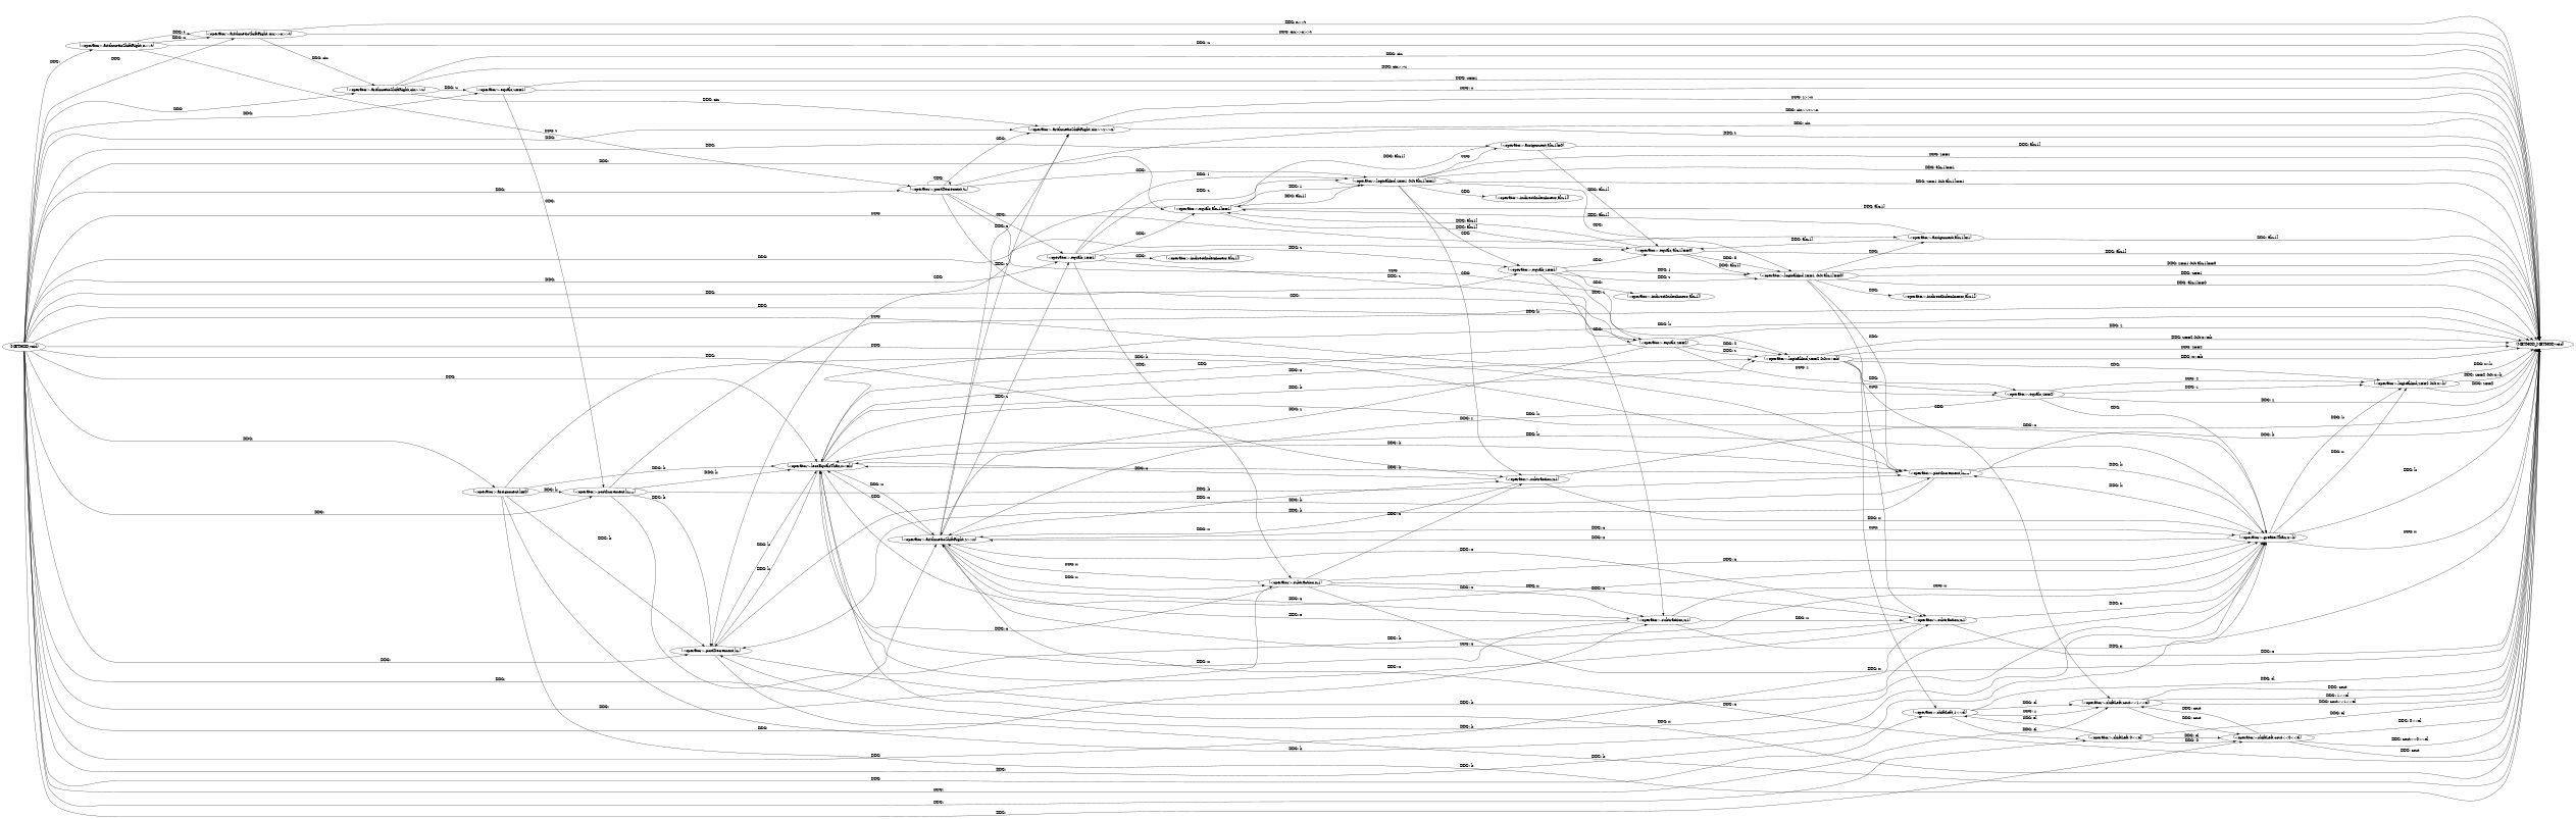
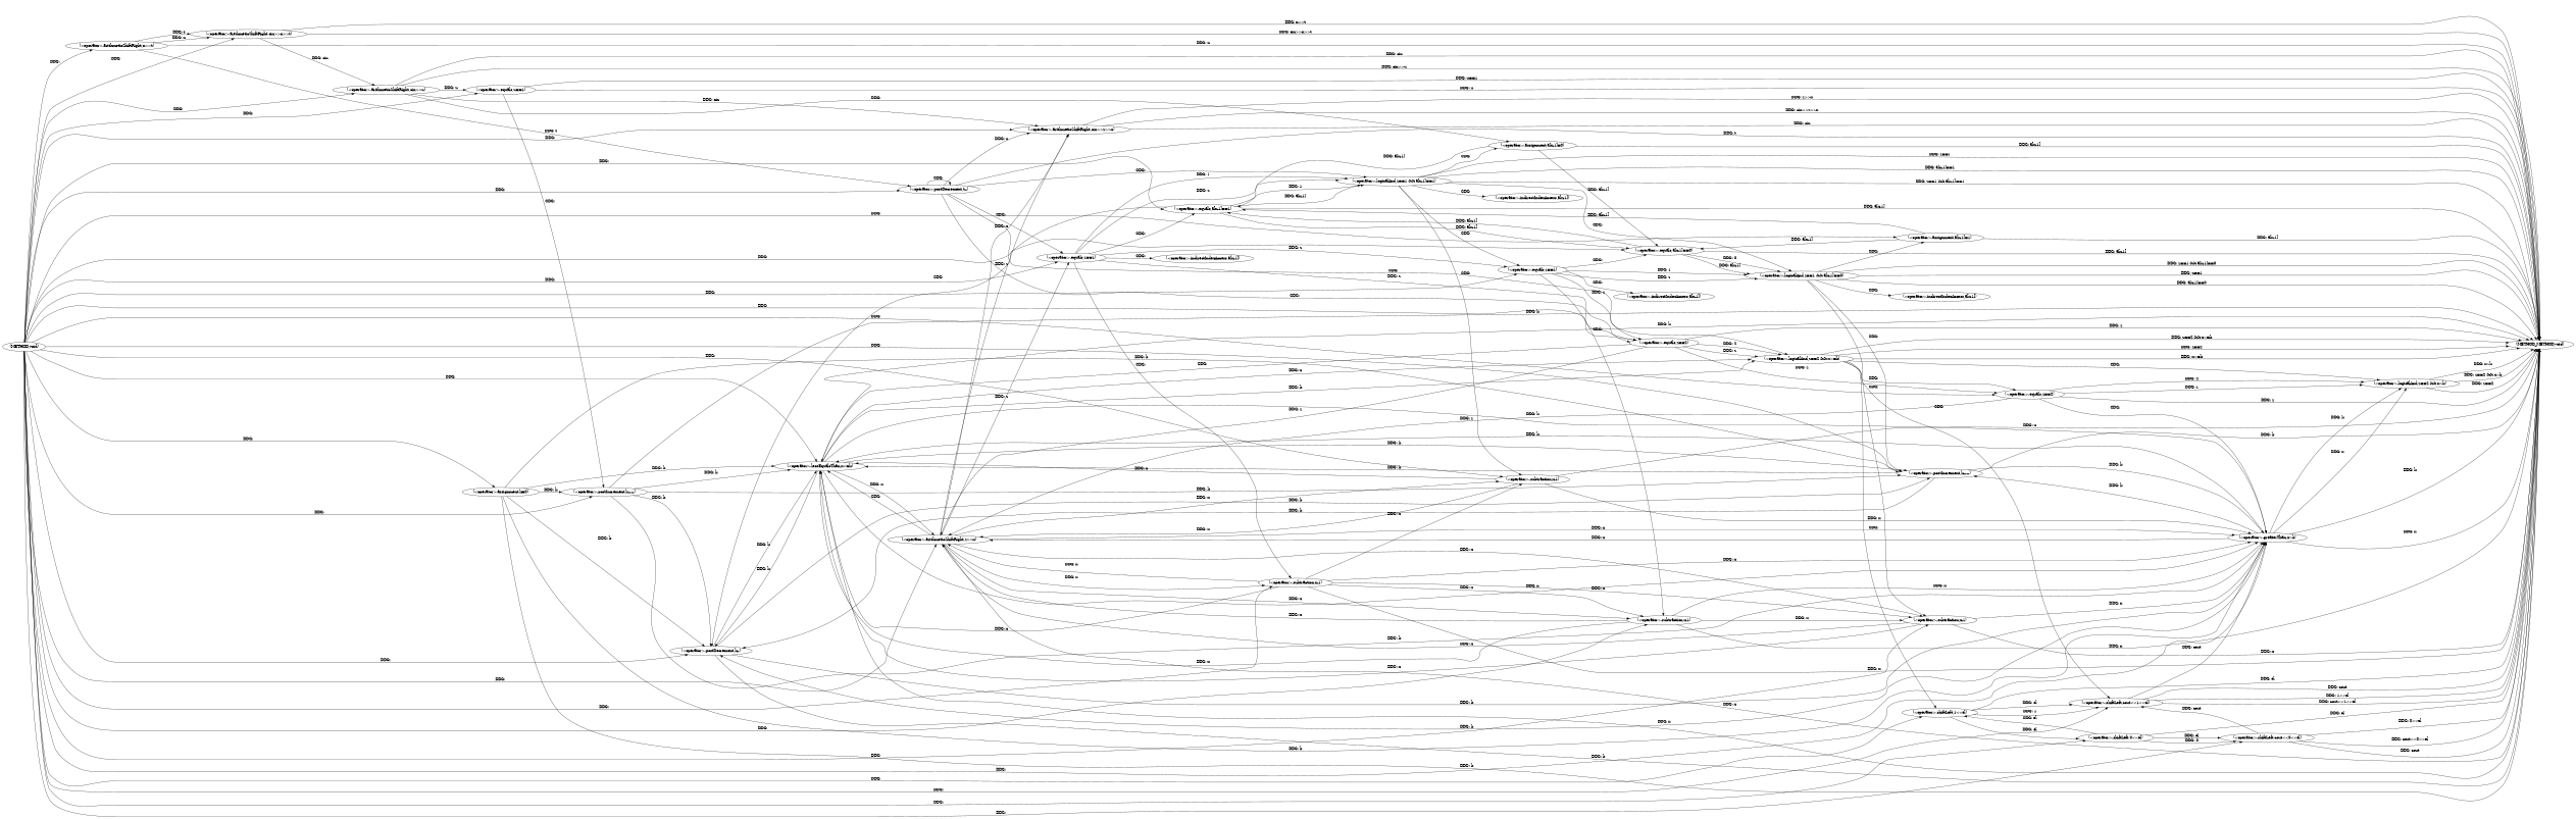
  digraph {
    fontname="DejaVu Serif"
    rankdir=LR
    node [fontname="DejaVu Serif"]
    edge [fontname="DejaVu Serif"]
    n1 [label="(METHOD,void)"]
    n2 [label="(<operator>.assignment,k=0)"]
    n3 [label="(<operator>.arithmeticShiftRight,cin>>n>>t)"]
    n4 [label="(<operator>.arithmeticShiftRight,cin>>u)"]
    n5 [label="(<operator>.postDecrement,t--)"]
    n6 [label="(<operator>.arithmeticShiftRight,n>>t)"]
    n7 [label="(<operator>.equals,u==1)"]
    n8 [label="(<operator>.postIncrement,k++)"]
    n9 [label="(<operator>.arithmeticShiftRight,cin>>z>>x)"]
    n10 [label="(<operator>.shiftLeft,cout<<1<<el)"]
    n11 [label="(<operator>.arithmeticShiftRight,z>>x)"]
    n12 [label="(<operator>.postDecrement,k--)"]
    n13 [label="(<operator>.assignment,a[x-1]=0)"]
    n14 [label="(<operator>.equals,z==1)"]
    n15 [label="(<operator>.equals,a[x-1]==1)"]
    n16 [label="(<operator>.equals,z==2)"]
    n17 [label="(<operator>.lessEqualsThan,x<=k)"]
    n18 [label="(<operator>.shiftLeft,1<<el)"]
    n19 [label="(<operator>.shiftLeft,cout<<0<<el)"]
    n20 [label="(<operator>.postIncrement,k++)"]
    n21 [label="(<operator>.assignment,a[x-1]=1)"]
    n22 [label="(<operator>.subtraction,x-1)"]
    n23 [label="(<operator>.subtraction,x-1)"]
    n24 [label="(<operator>.equals,z==1)"]
    n25 [label="(<operator>.equals,a[x-1]==0)"]
    n26 [label="(<operator>.equals,z==2)"]
    n27 [label="(<operator>.greaterThan,x>k)"]
    n28 [label="(<operator>.shiftLeft,0<<el)"]
    n29 [label="(<operator>.subtraction,x-1)"]
    n30 [label="(<operator>.subtraction,x-1)"]
    n31 [label="(METHOD_METHOD,void)"]
    n32 [label="(<operator>.logicalAnd,z==1 && a[x-1]==1)"]
    n33 [label="(<operator>.logicalAnd,z==2 && x<=k)"]
    n34 [label="(<operator>.indirectIndexAccess,a[x-1])"]
    n35 [label="(<operator>.logicalAnd,z==1 && a[x-1]==0)"]
    n36 [label="(<operator>.indirectIndexAccess,a[x-1])"]
    n37 [label="(<operator>.logicalAnd,z==2 && x>k)"]
    n38 [label="(<operator>.indirectIndexAccess,a[x-1])"]
    n39 [label="(<operator>.indirectIndexAccess,a[x-1])"]
    n1 -> n2 [label="DDG: "]
    n1 -> n3 [label="DDG: "]
    n1 -> n4 [label="DDG: "]
    n1 -> n5 [label="DDG: "]
    n1 -> n6 [label="DDG: "]
    n1 -> n7 [label="DDG: "]
    n1 -> n8 [label="DDG: "]
    n1 -> n9 [label="DDG: "]
    n1 -> n10 [label="DDG: "]
    n1 -> n11 [label="DDG: "]
    n1 -> n12 [label="DDG: "]
-   n1 -> n13 [label="DDG: "]
+   n4 -> n13 [label="DDG: "]
    n1 -> n14 [label="DDG: "]
    n1 -> n15 [label="DDG: "]
    n1 -> n16 [label="DDG: "]
    n1 -> n17 [label="DDG: "]
    n1 -> n18 [label="DDG: "]
    n1 -> n19 [label="DDG: "]
    n1 -> n20 [label="DDG: "]
    n1 -> n21 [label="DDG: "]
    n1 -> n22 [label="DDG: "]
    n1 -> n23 [label="DDG: "]
    n1 -> n24 [label="DDG: "]
    n1 -> n25 [label="DDG: "]
    n1 -> n26 [label="DDG: "]
    n1 -> n27 [label="DDG: "]
    n1 -> n28 [label="DDG: "]
    n1 -> n29 [label="DDG: "]
    n1 -> n30 [label="DDG: "]
    n2 -> n8 [label="DDG: k"]
    n2 -> n12 [label="DDG: k"]
    n2 -> n17 [label="DDG: k"]
    n2 -> n20 [label="DDG: k"]
    n2 -> n27 [label="DDG: k"]
    n2 -> n31 [label="DDG: k"]
    n3 -> n4 [label="DDG: cin"]
    n3 -> n31 [label="DDG: n>>t"]
    n3 -> n31 [label="DDG: cin>>n>>t"]
    n4 -> n7 [label="DDG: u"]
    n4 -> n9 [label="DDG: cin"]
    n4 -> n31 [label="DDG: cin"]
    n4 -> n31 [label="DDG: cin>>u"]
    n5 -> n5 [label="CDG: "]
-   n5 -> n9 [label="CDG: "]
+   n5 -> n9 [label="DDG: u"]
    n5 -> n14 [label="CDG: "]
    n5 -> n16 [label="CDG: "]
    n5 -> n31 [label="DDG: t"]
    n5 -> n32 [label="CDG: "]
    n5 -> n33 [label="CDG: "]
    n6 -> n3 [label="DDG: n"]
    n6 -> n3 [label="DDG: t"]
    n6 -> n5 [label="DDG: t"]
    n6 -> n31 [label="DDG: n"]
    n7 -> n8 [label="CDG: "]
    n7 -> n31 [label="DDG: u"]
    n7 -> n31 [label="DDG: u==1"]
    n8 -> n12 [label="DDG: k"]
    n8 -> n17 [label="DDG: k"]
    n8 -> n20 [label="DDG: k"]
    n8 -> n27 [label="DDG: k"]
    n8 -> n31 [label="DDG: k"]
    n9 -> n31 [label="DDG: cin"]
    n9 -> n31 [label="DDG: z>>x"]
    n9 -> n31 [label="DDG: cin>>z>>x"]
-   n10 -> n19 [label="DDG: cout"]
+   n10 -> n27 [label="DDG: cout"]
    n10 -> n31 [label="DDG: cout"]
    n10 -> n31 [label="DDG: 1<<el"]
    n10 -> n31 [label="DDG: cout<<1<<el"]
    n11 -> n9 [label="DDG: x"]
    n11 -> n9 [label="DDG: z"]
    n11 -> n14 [label="DDG: z"]
    n11 -> n17 [label="CDG: "]
    n11 -> n22 [label="DDG: x"]
    n11 -> n23 [label="DDG: x"]
    n11 -> n27 [label="DDG: x"]
    n11 -> n29 [label="DDG: x"]
    n11 -> n30 [label="DDG: x"]
    n11 -> n31 [label="DDG: x"]
    n12 -> n17 [label="DDG: k"]
    n12 -> n20 [label="DDG: k"]
    n12 -> n27 [label="DDG: k"]
    n12 -> n31 [label="DDG: k"]
    n13 -> n15 [label="DDG: a[x-1]"]
    n13 -> n25 [label="DDG: a[x-1]"]
    n13 -> n31 [label="DDG: a[x-1]"]
    n14 -> n15 [label="CDG: "]
    n14 -> n16 [label="DDG: z"]
    n14 -> n22 [label="CDG: "]
    n14 -> n24 [label="DDG: z"]
    n14 -> n32 [label="DDG: 1"]
    n14 -> n32 [label="DDG: z"]
    n14 -> n34 [label="CDG: "]
    n15 -> n12 [label="CDG: "]
    n15 -> n25 [label="DDG: a[x-1]"]
    n15 -> n31 [label="DDG: a[x-1]"]
    n15 -> n32 [label="DDG: a[x-1]"]
    n15 -> n32 [label="DDG: 1"]
    n16 -> n11 [label="DDG: z"]
    n16 -> n17 [label="CDG: "]
    n16 -> n26 [label="DDG: z"]
    n16 -> n31 [label="DDG: z"]
    n16 -> n33 [label="DDG: 2"]
    n16 -> n33 [label="DDG: z"]
    n17 -> n11 [label="DDG: x"]
    n17 -> n12 [label="DDG: k"]
    n17 -> n20 [label="DDG: k"]
    n17 -> n27 [label="DDG: x"]
    n17 -> n27 [label="DDG: k"]
    n17 -> n31 [label="DDG: x"]
    n17 -> n31 [label="DDG: k"]
    n17 -> n33 [label="DDG: k"]
    n17 -> n33 [label="DDG: x"]
    n18 -> n10 [label="DDG: el"]
    n18 -> n10 [label="DDG: 1"]
    n18 -> n28 [label="DDG: el"]
    n18 -> n31 [label="DDG: el"]
    n19 -> n10 [label="DDG: cout"]
    n19 -> n31 [label="DDG: cout"]
    n19 -> n31 [label="DDG: 0<<el"]
    n19 -> n31 [label="DDG: cout<<0<<el"]
    n20 -> n12 [label="DDG: k"]
    n20 -> n17 [label="DDG: k"]
    n20 -> n27 [label="DDG: k"]
    n20 -> n31 [label="DDG: k"]
    n21 -> n15 [label="DDG: a[x-1]"]
    n21 -> n25 [label="DDG: a[x-1]"]
    n21 -> n31 [label="DDG: a[x-1]"]
    n22 -> n11 [label="DDG: x"]
    n22 -> n17 [label="DDG: x"]
    n22 -> n23 [label="DDG: x"]
    n22 -> n27 [label="DDG: x"]
    n22 -> n29 [label="DDG: x"]
    n22 -> n30 [label="DDG: x"]
    n22 -> n31 [label="DDG: x"]
    n23 -> n11 [label="DDG: x"]
    n23 -> n17 [label="DDG: x"]
    n23 -> n27 [label="DDG: x"]
    n23 -> n31 [label="DDG: x"]
    n24 -> n16 [label="DDG: z"]
    n24 -> n25 [label="CDG: "]
    n24 -> n29 [label="CDG: "]
    n24 -> n35 [label="DDG: z"]
    n24 -> n35 [label="DDG: 1"]
    n24 -> n36 [label="CDG: "]
    n25 -> n15 [label="DDG: a[x-1]"]
    n25 -> n31 [label="DDG: a[x-1]"]
    n25 -> n35 [label="DDG: a[x-1]"]
    n25 -> n35 [label="DDG: 0"]
    n26 -> n11 [label="DDG: z"]
    n26 -> n27 [label="CDG: "]
    n26 -> n31 [label="DDG: z"]
    n26 -> n37 [label="DDG: 2"]
    n26 -> n37 [label="DDG: z"]
    n27 -> n11 [label="DDG: x"]
    n27 -> n12 [label="DDG: k"]
    n27 -> n17 [label="DDG: k"]
    n27 -> n20 [label="DDG: k"]
    n27 -> n31 [label="DDG: x"]
    n27 -> n31 [label="DDG: k"]
    n27 -> n37 [label="DDG: x"]
    n27 -> n37 [label="DDG: k"]
    n28 -> n18 [label="CDG: el"]
    n28 -> n19 [label="DDG: el"]
    n28 -> n19 [label="DDG: 0"]
    n28 -> n31 [label="DDG: el"]
    n29 -> n11 [label="DDG: x"]
    n29 -> n17 [label="DDG: x"]
    n29 -> n27 [label="DDG: x"]
    n29 -> n30 [label="DDG: x"]
    n29 -> n31 [label="DDG: x"]
    n30 -> n11 [label="DDG: x"]
    n30 -> n17 [label="DDG: x"]
    n30 -> n27 [label="DDG: x"]
    n30 -> n31 [label="DDG: x"]
    n32 -> n13 [label="CDG: "]
    n32 -> n23 [label="CDG: "]
    n32 -> n24 [label="CDG: "]
    n32 -> n31 [label="DDG: z==1"]
    n32 -> n31 [label="DDG: a[x-1]==1"]
    n32 -> n31 [label="DDG: z==1 && a[x-1]==1"]
    n32 -> n35 [label="CDG: "]
    n32 -> n38 [label="CDG: "]
    n33 -> n10 [label="CDG: "]
    n33 -> n18 [label="CDG: "]
    n33 -> n26 [label="CDG: "]
    n33 -> n31 [label="DDG: z==2"]
    n33 -> n31 [label="DDG: x<=k"]
    n33 -> n31 [label="DDG: z==2 && x<=k"]
    n33 -> n37 [label="CDG: "]
    n35 -> n20 [label="CDG: "]
    n35 -> n21 [label="CDG: "]
    n35 -> n30 [label="CDG: "]
    n35 -> n31 [label="DDG: z==1"]
    n35 -> n31 [label="DDG: a[x-1]==0"]
    n35 -> n31 [label="DDG: z==1 && a[x-1]==0"]
    n35 -> n39 [label="CDG: "]
    n37 -> n31 [label="DDG: z==2"]
    n37 -> n31 [label="DDG: x>k"]
    n37 -> n31 [label="DDG: z==2 && x>k"]
  }
